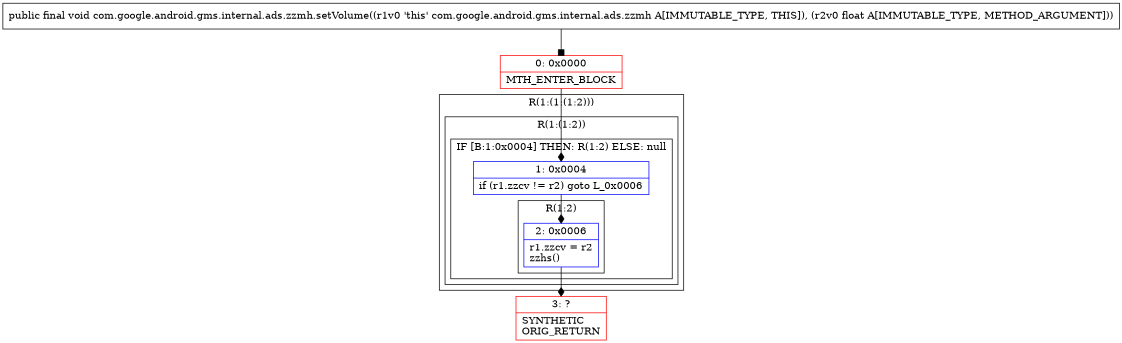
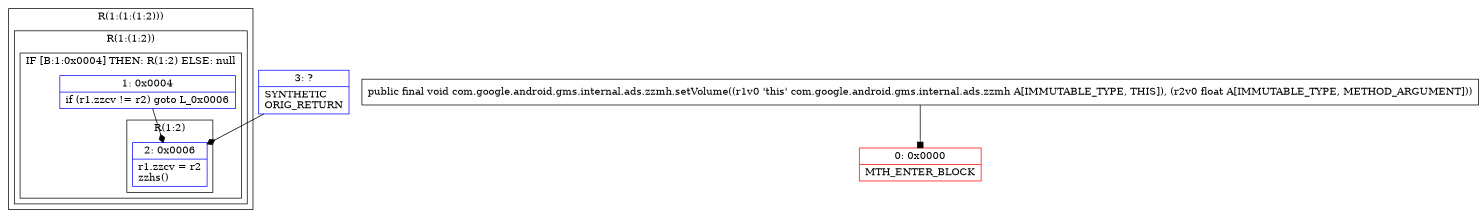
  digraph {
    node [color=blue shape=record]
    edge [arrowhead=diamond]
    n1 [label="{2\:\ 0x0006|r1.zzcv = r2\lzzhs()\l}"]
    n2 [label="{1\:\ 0x0004|if (r1.zzcv != r2) goto L_0x0006\l}"]
-   n3 [color=red label="{3\:\ ?|SYNTHETIC\lORIG_RETURN\l}"]
+   n3 [label="{3\:\ ?|SYNTHETIC\lORIG_RETURN\l}"]
    n4 [color=red label="{0\:\ 0x0000|MTH_ENTER_BLOCK\l}"]
    n5 [label="{public final void com.google.android.gms.internal.ads.zzmh.setVolume((r1v0 'this' com.google.android.gms.internal.ads.zzmh A[IMMUTABLE_TYPE, THIS]), (r2v0 float A[IMMUTABLE_TYPE, METHOD_ARGUMENT])) }" color=""]
    subgraph cluster_1 {
      label="R(1:(1:(1:2)))"
      subgraph cluster_2 {
        label="R(1:(1:2))"
        subgraph cluster_3 {
          label="IF [B:1:0x0004] THEN: R(1:2) ELSE: null"
          n2
          subgraph cluster_4 {
            label="R(1:2)"
            n1
          }
        }
      }
    }
-   n1 -> n3
+   n3 -> n1
    n2 -> n1
-   n4 -> n2
    n5 -> n4 [arrowhead=box]
  }
